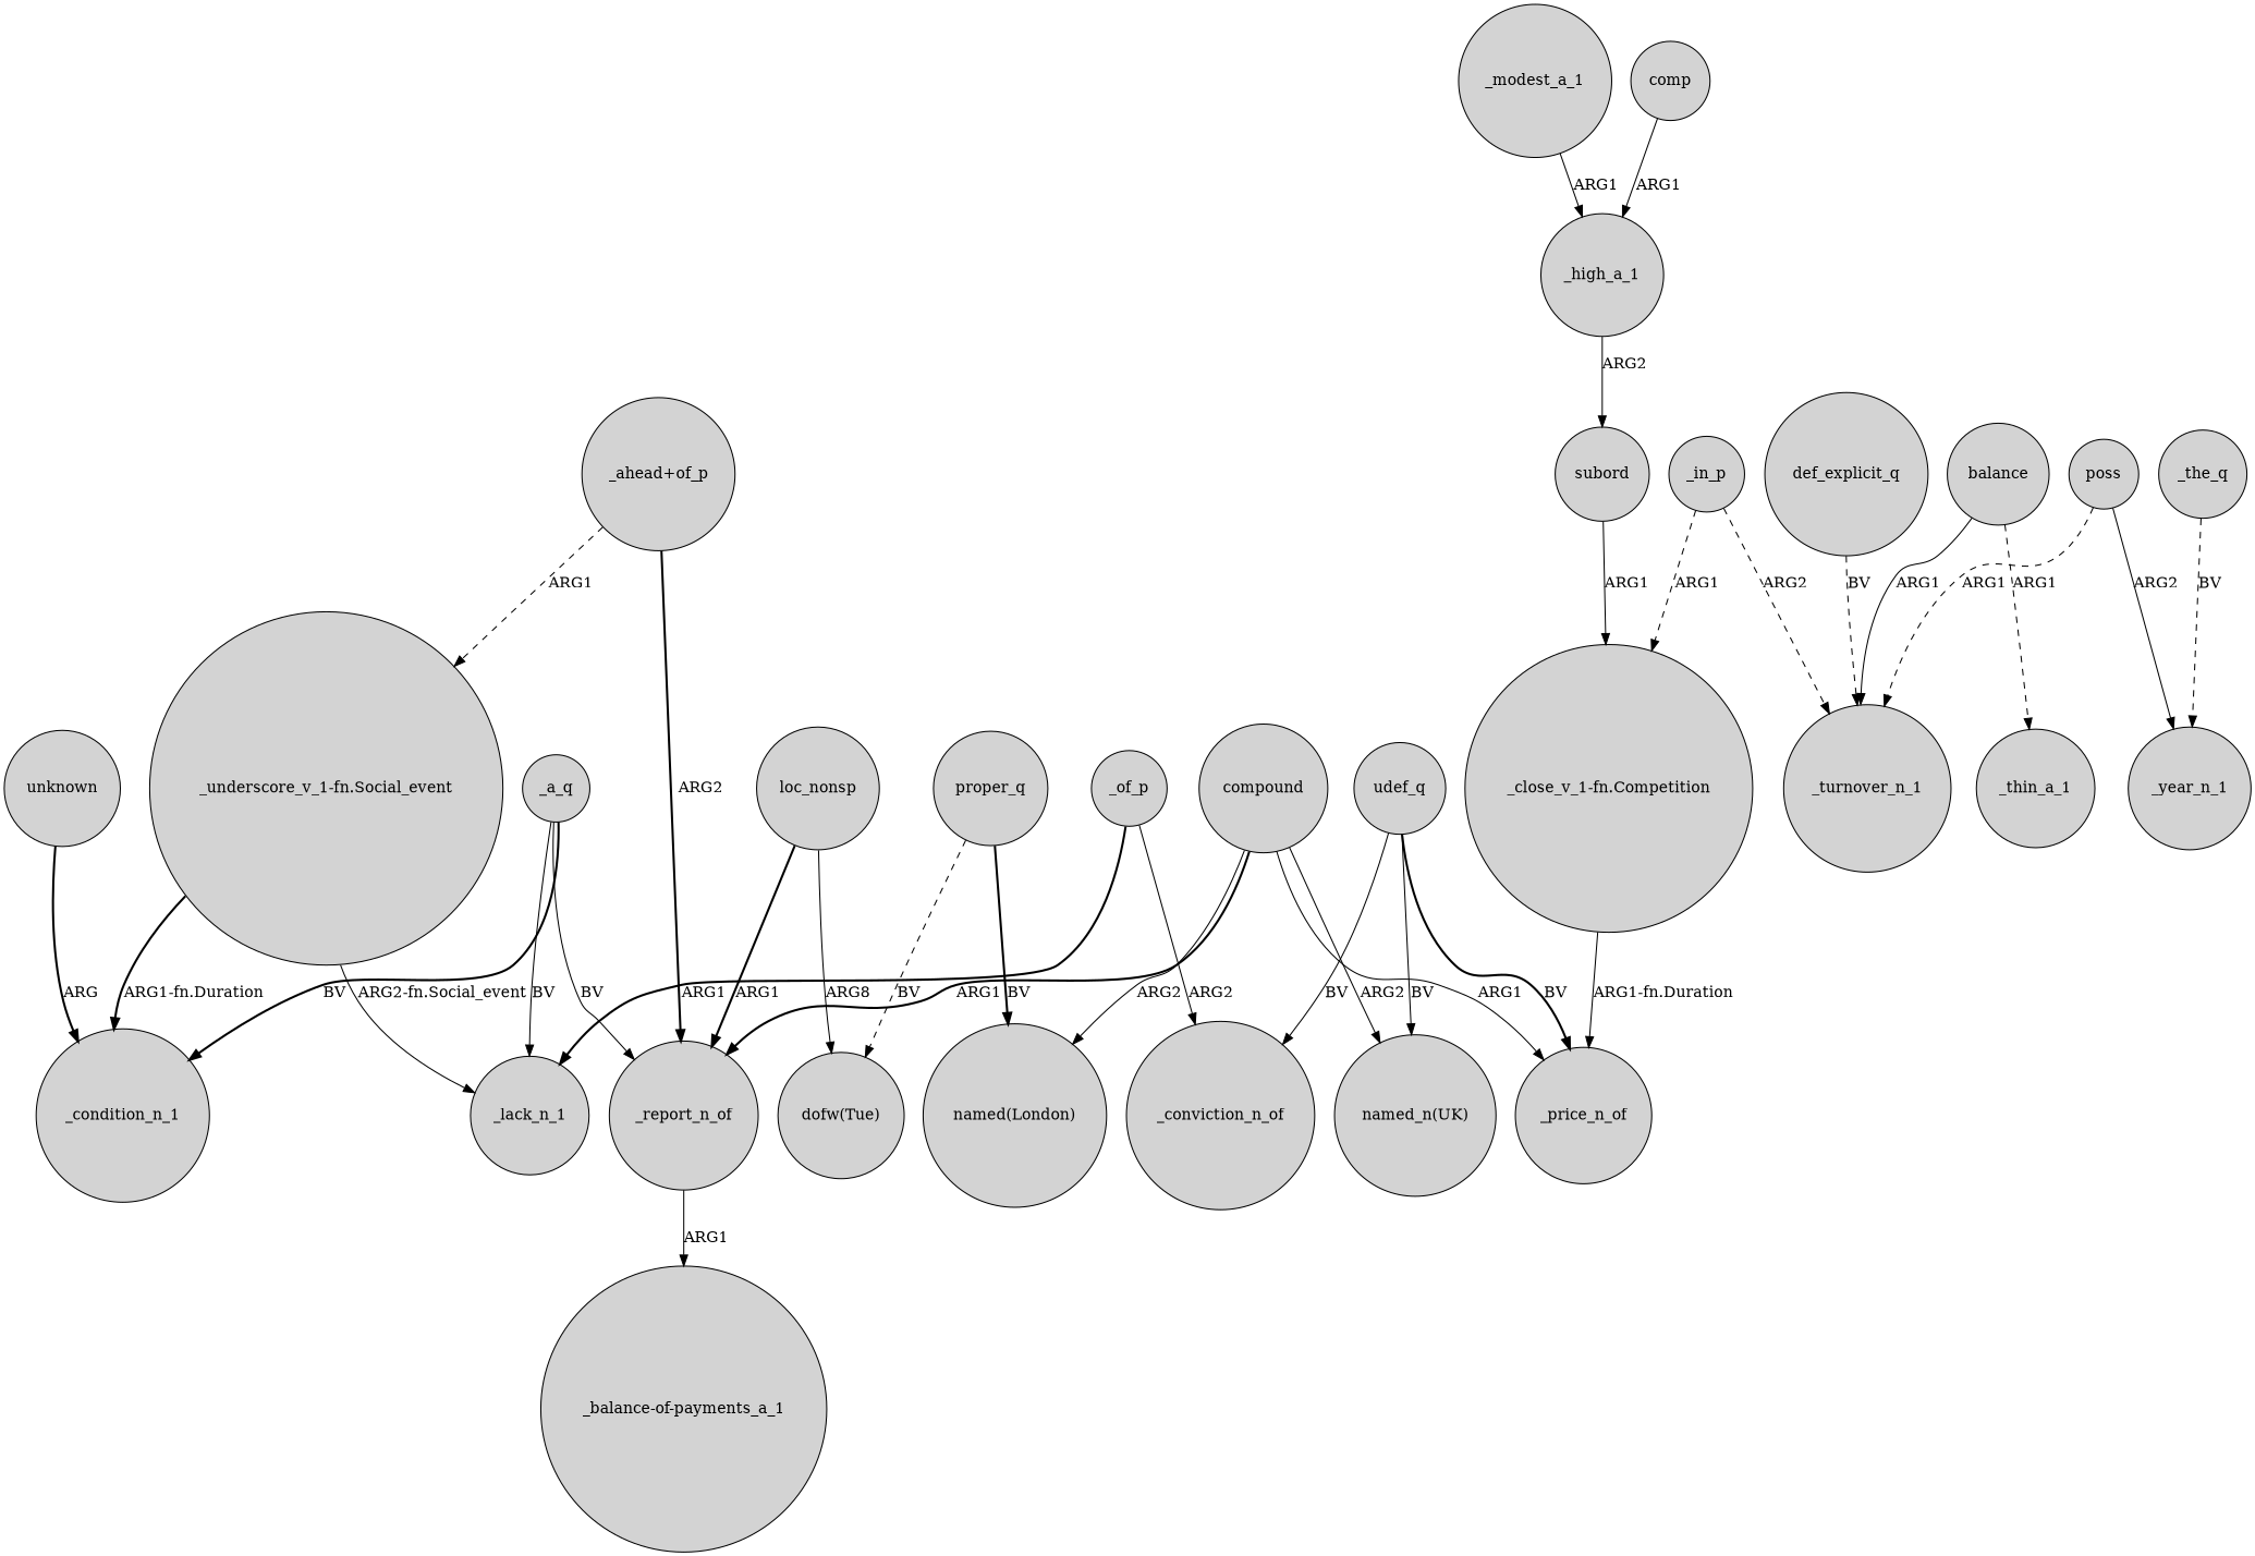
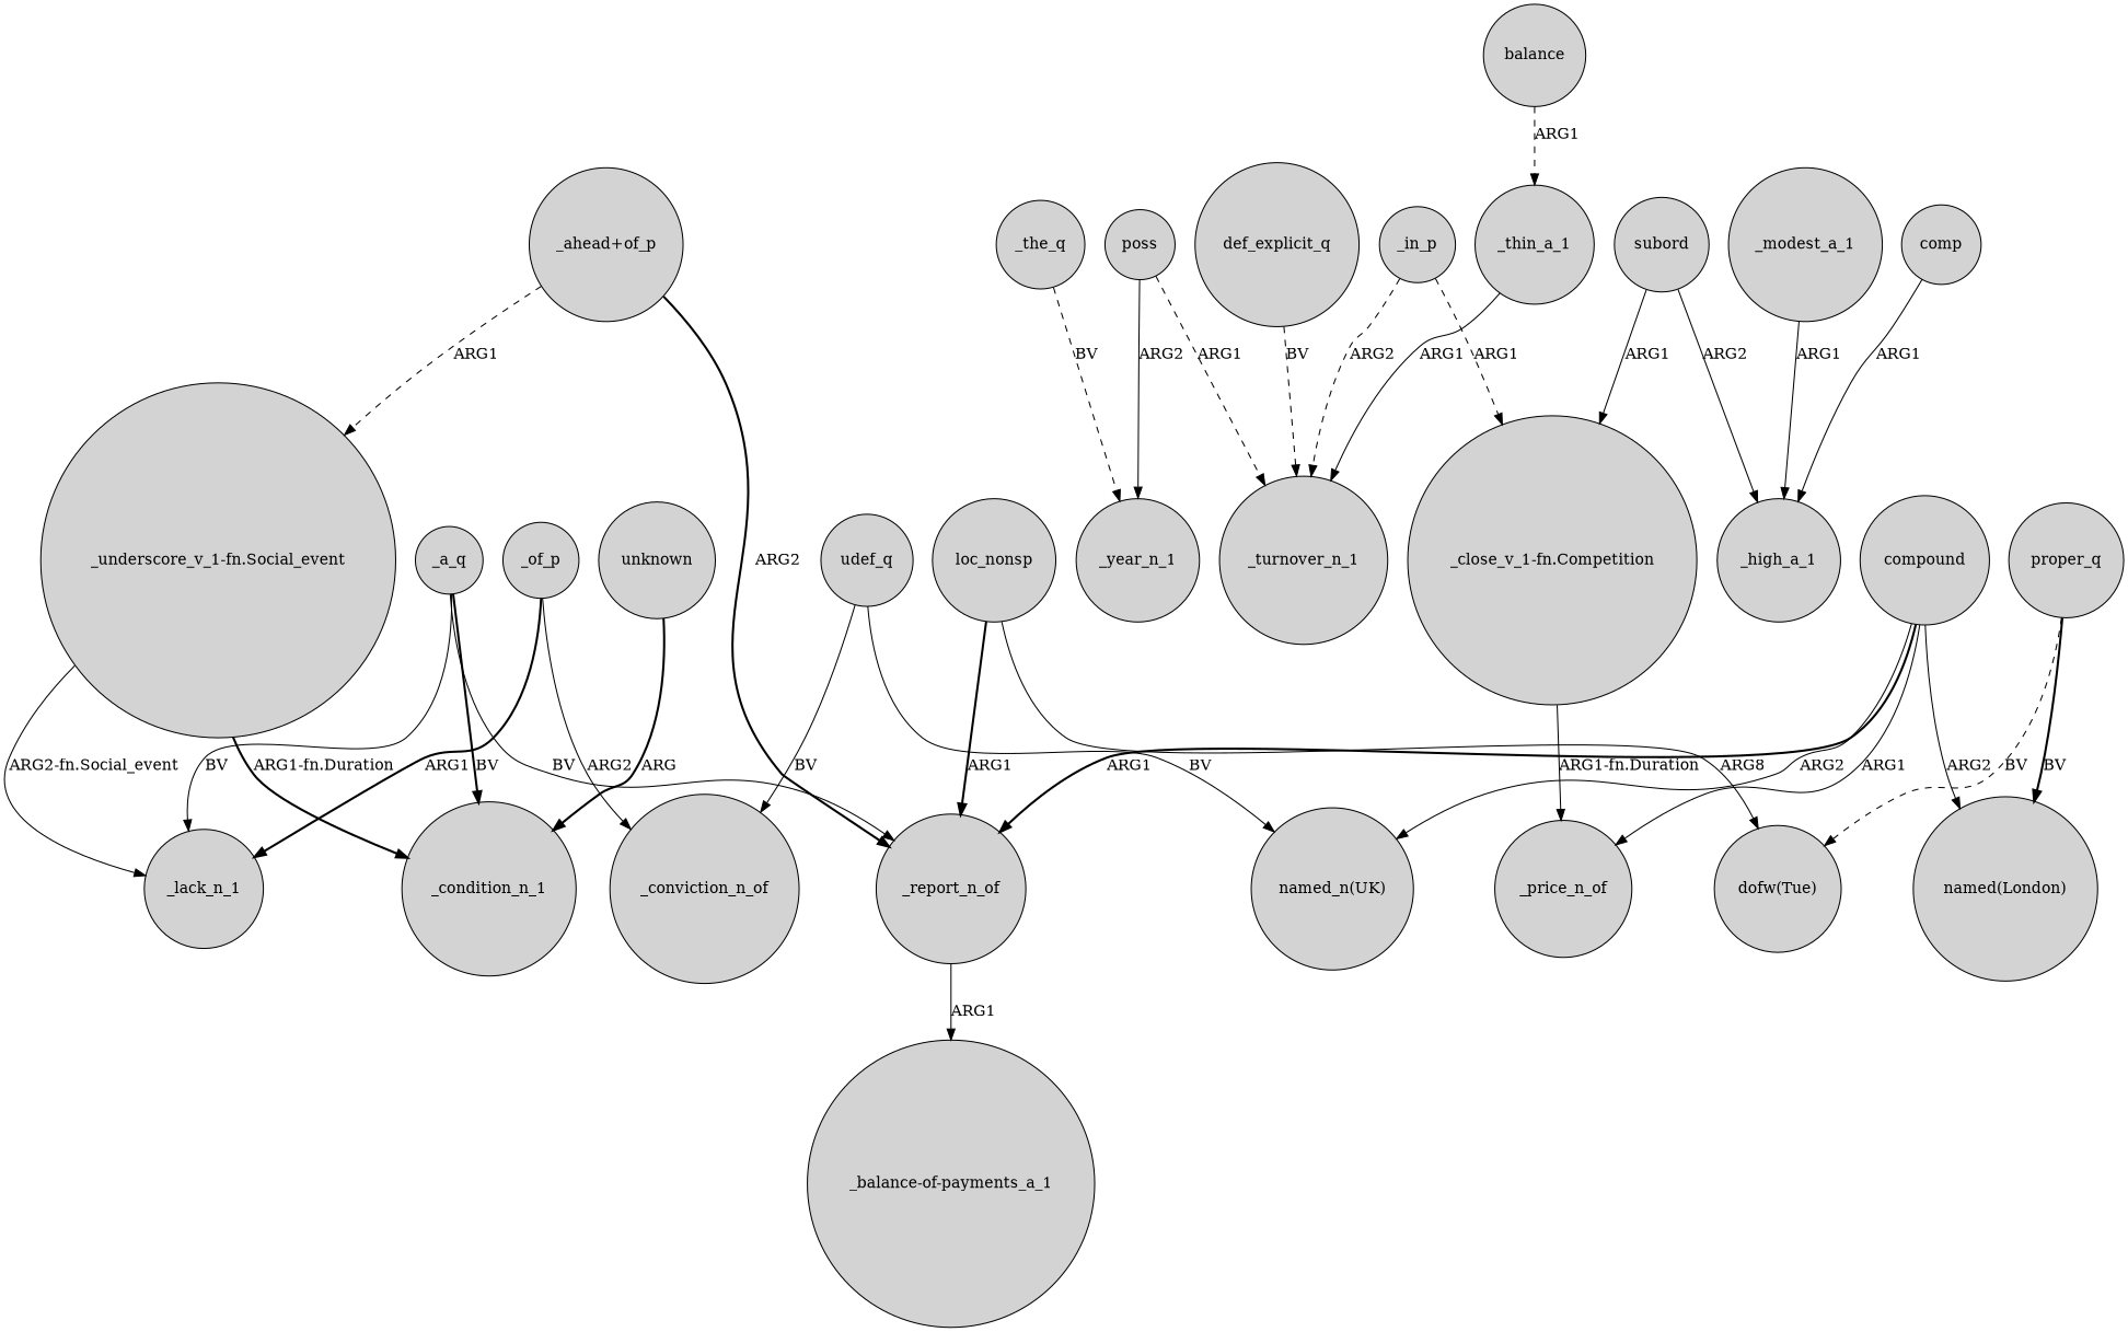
  digraph {
    node [shape=circle style=filled]
    edge [style=solid]
    _report_n_of
    "_balance-of-payments_a_1"
    _modest_a_1
    _high_a_1
    "_ahead+of_p"
    "_underscore_v_1-fn.Social_event"
    _lack_n_1
    _condition_n_1
    udef_q
    _price_n_of
    "named_n(UK)"
    _conviction_n_of
    compound
    "named(London)"
    _in_p
    _turnover_n_1
    "_close_v_1-fn.Competition"
    poss
    _year_n_1
    subord
    _a_q
    _of_p
    unknown
    def_explicit_q
    _the_q
    _thin_a_1
    comp
    n28 [label=balance]
    loc_nonsp
    "dofw(Tue)"
    proper_q
    _report_n_of -> "_balance-of-payments_a_1" [label=ARG1]
    _modest_a_1 -> _high_a_1 [label=ARG1]
    "_ahead+of_p" -> _report_n_of [label=ARG2 style=bold]
    "_ahead+of_p" -> "_underscore_v_1-fn.Social_event" [label=ARG1 style=dashed]
    "_underscore_v_1-fn.Social_event" -> _lack_n_1 [label="ARG2-fn.Social_event"]
    "_underscore_v_1-fn.Social_event" -> _condition_n_1 [label="ARG1-fn.Duration" style=bold]
-   udef_q -> _price_n_of [label=BV style=bold]
    udef_q -> "named_n(UK)" [label=BV]
    udef_q -> _conviction_n_of [label=BV]
    compound -> _report_n_of [label=ARG1 style=bold]
    compound -> _price_n_of [label=ARG1]
    compound -> "named_n(UK)" [label=ARG2]
    compound -> "named(London)" [label=ARG2]
    _in_p -> _turnover_n_1 [label=ARG2 style=dashed]
    _in_p -> "_close_v_1-fn.Competition" [label=ARG1 style=dashed]
    "_close_v_1-fn.Competition" -> _price_n_of [label="ARG1-fn.Duration"]
    poss -> _turnover_n_1 [label=ARG1 style=dashed]
    poss -> _year_n_1 [label=ARG2]
-   _high_a_1 -> subord [label=ARG2]
+   subord -> _high_a_1 [label=ARG2]
    subord -> "_close_v_1-fn.Competition" [label=ARG1]
    _a_q -> _report_n_of [label=BV]
    _a_q -> _lack_n_1 [label=BV]
    _a_q -> _condition_n_1 [label=BV style=bold]
    _of_p -> _lack_n_1 [label=ARG1 style=bold]
    _of_p -> _conviction_n_of [label=ARG2]
    unknown -> _condition_n_1 [label=ARG style=bold]
    def_explicit_q -> _turnover_n_1 [label=BV style=dashed]
    _the_q -> _year_n_1 [label=BV style=dashed]
-   n28 -> _turnover_n_1 [label=ARG1]
+   _thin_a_1 -> _turnover_n_1 [label=ARG1]
    comp -> _high_a_1 [label=ARG1]
    n28 -> _thin_a_1 [label=ARG1 style=dashed]
    loc_nonsp -> _report_n_of [label=ARG1 style=bold]
    loc_nonsp -> "dofw(Tue)" [label=ARG8]
    proper_q -> "named(London)" [label=BV style=bold]
    proper_q -> "dofw(Tue)" [label=BV style=dashed]
  }
